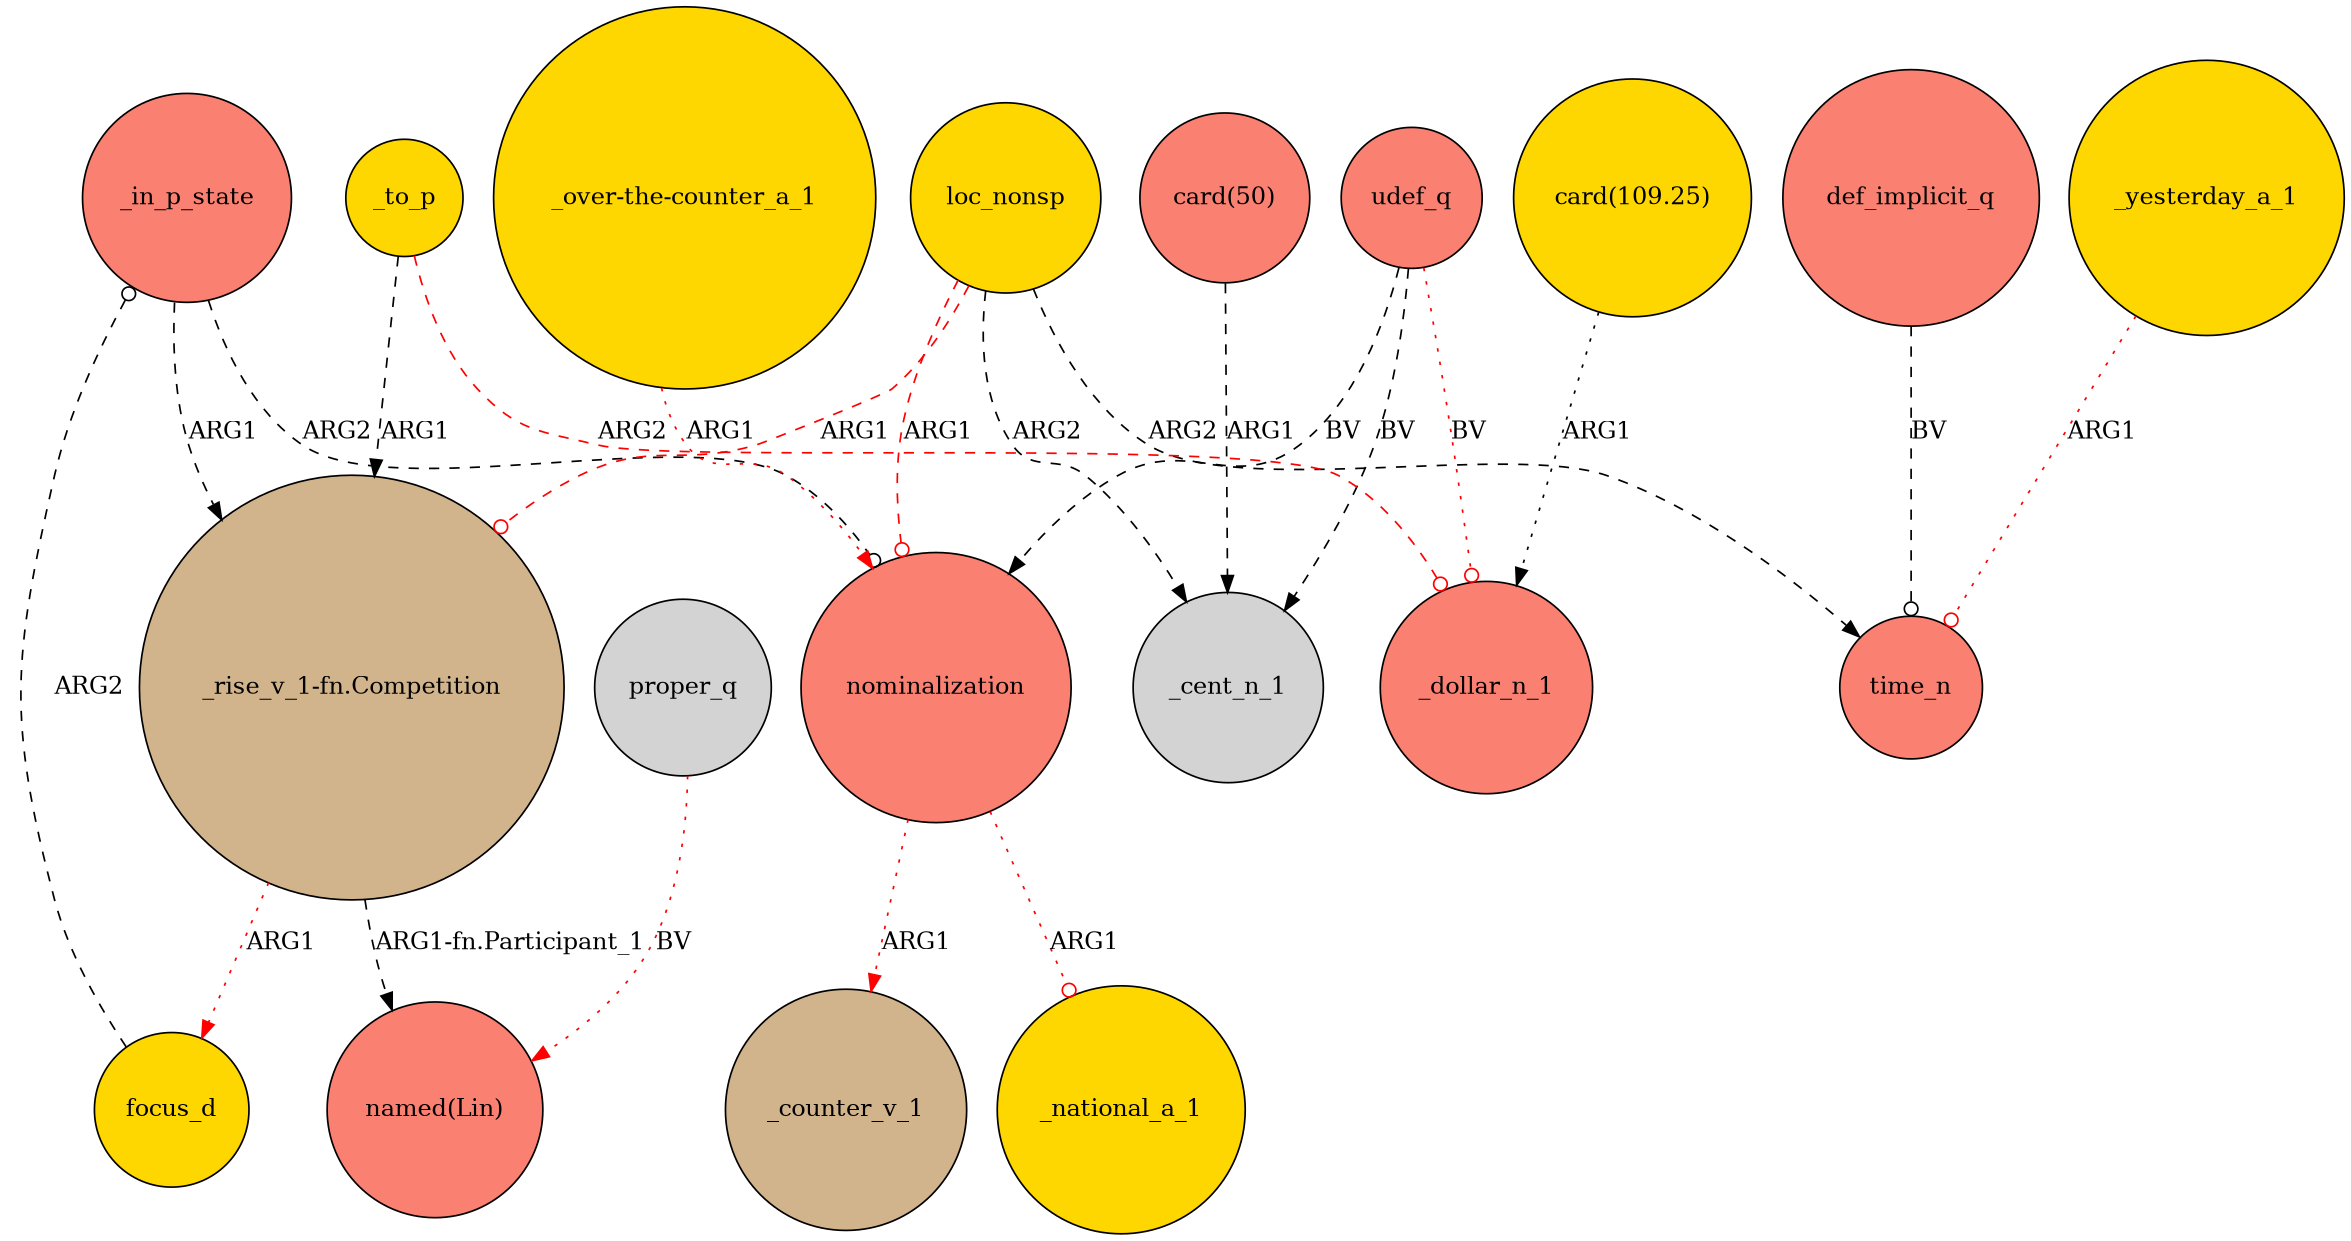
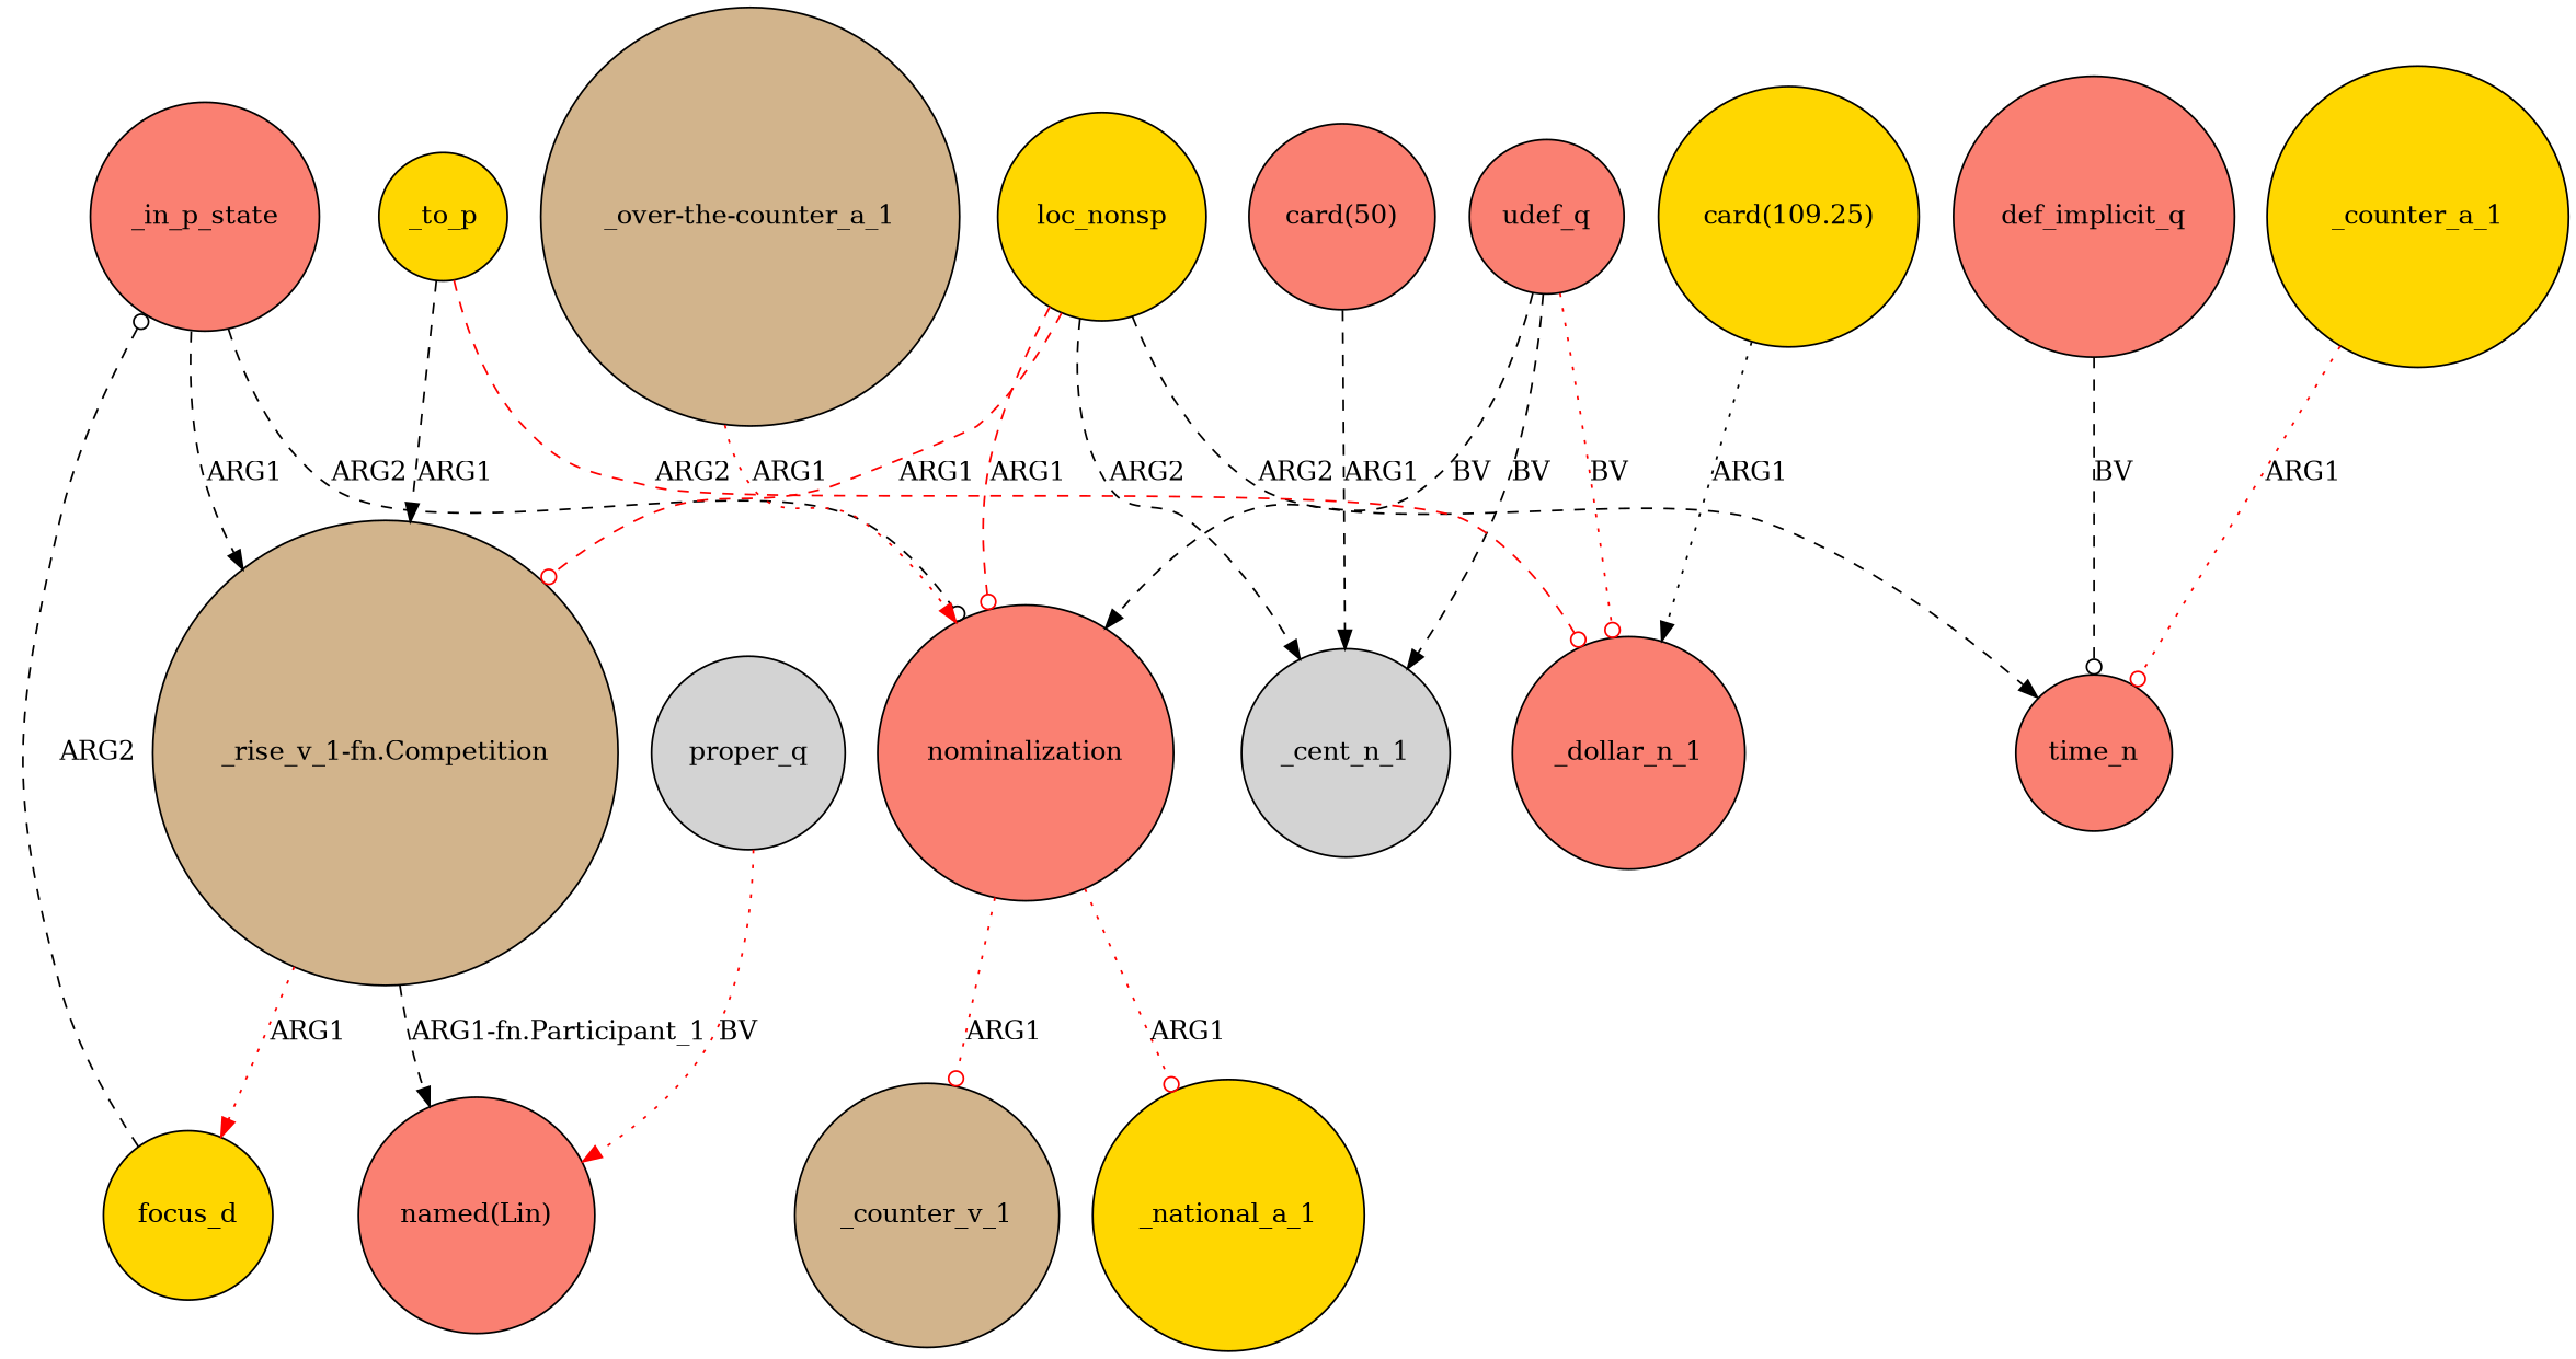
  digraph {
    node [fillcolor=salmon shape=circle style=filled]
    edge [arrowhead=normal color=black style=dashed]
    _in_p_state
    nominalization
    "_rise_v_1-fn.Competition" [fillcolor=tan]
    n4 [fillcolor=tan label=_counter_v_1]
    _national_a_1 [fillcolor=gold]
    focus_d [fillcolor=gold]
    "named(Lin)"
    loc_nonsp [fillcolor=gold]
    time_n
    _cent_n_1 [fillcolor=lightgrey]
-   "_over-the-counter_a_1" [fillcolor=gold]
+   "_over-the-counter_a_1" [fillcolor=tan]
    proper_q [fillcolor=lightgrey]
    udef_q
    _dollar_n_1
-   _yesterday_a_1 [fillcolor=gold]
+   _yesterday_a_1 [fillcolor=gold label=_counter_a_1]
    _to_p [fillcolor=gold]
    "card(50)"
    "card(109.25)" [fillcolor=gold]
    def_implicit_q
    _in_p_state -> nominalization [arrowhead=odot label=ARG2]
    _in_p_state -> "_rise_v_1-fn.Competition" [label=ARG1]
-   nominalization -> n4 [color=red label=ARG1 style=dotted]
+   nominalization -> n4 [arrowhead=odot color=red label=ARG1 style=dotted]
    nominalization -> _national_a_1 [arrowhead=odot color=red label=ARG1 style=dotted]
    "_rise_v_1-fn.Competition" -> focus_d [color=red label=ARG1 style=dotted]
    "_rise_v_1-fn.Competition" -> "named(Lin)" [label="ARG1-fn.Participant_1"]
    focus_d -> _in_p_state [arrowhead=odot label=ARG2]
    loc_nonsp -> nominalization [arrowhead=odot color=red label=ARG1]
    loc_nonsp -> "_rise_v_1-fn.Competition" [arrowhead=odot color=red label=ARG1]
    loc_nonsp -> time_n [label=ARG2]
    loc_nonsp -> _cent_n_1 [label=ARG2]
    "_over-the-counter_a_1" -> nominalization [color=red label=ARG1 style=dotted]
    proper_q -> "named(Lin)" [color=red label=BV style=dotted]
    udef_q -> nominalization [label=BV]
    udef_q -> _cent_n_1 [label=BV]
    udef_q -> _dollar_n_1 [arrowhead=odot color=red label=BV style=dotted]
    _yesterday_a_1 -> time_n [arrowhead=odot color=red label=ARG1 style=dotted]
    _to_p -> "_rise_v_1-fn.Competition" [label=ARG1]
    _to_p -> _dollar_n_1 [arrowhead=odot color=red label=ARG2]
    "card(50)" -> _cent_n_1 [label=ARG1]
    "card(109.25)" -> _dollar_n_1 [label=ARG1 style=dotted]
    def_implicit_q -> time_n [arrowhead=odot label=BV]
  }
